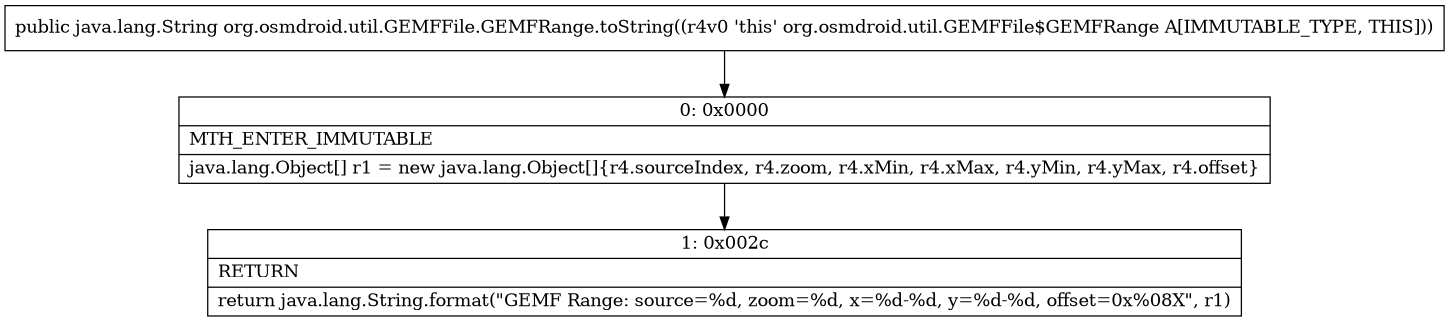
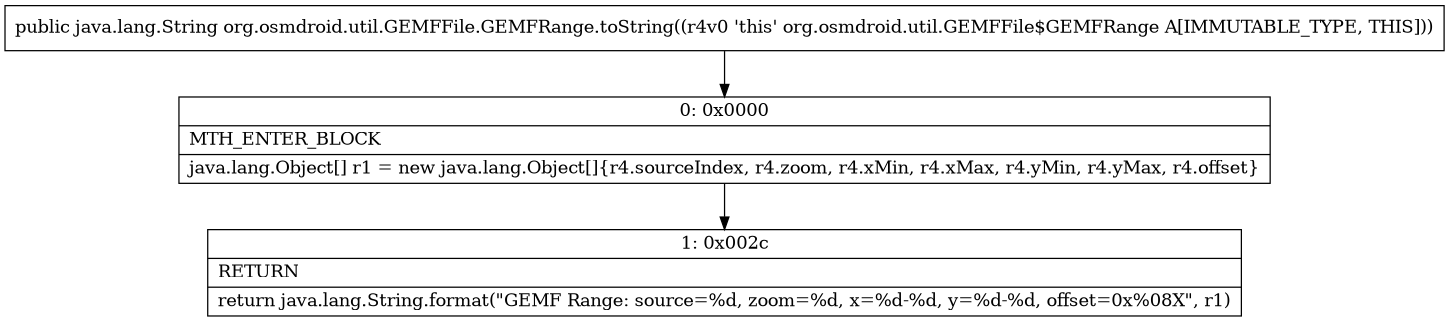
  digraph {
    node [shape=record]
-   n1 [label="{0\:\ 0x0000|MTH_ENTER_IMMUTABLE\l|java.lang.Object[] r1 = new java.lang.Object[]\{r4.sourceIndex, r4.zoom, r4.xMin, r4.xMax, r4.yMin, r4.yMax, r4.offset\}\l}"]
+   n1 [label="{0\:\ 0x0000|MTH_ENTER_BLOCK\l|java.lang.Object[] r1 = new java.lang.Object[]\{r4.sourceIndex, r4.zoom, r4.xMin, r4.xMax, r4.yMin, r4.yMax, r4.offset\}\l}"]
    n2 [label="{1\:\ 0x002c|RETURN\l|return java.lang.String.format(\"GEMF Range: source=%d, zoom=%d, x=%d\-%d, y=%d\-%d, offset=0x%08X\", r1)\l}"]
    n3 [label="{public java.lang.String org.osmdroid.util.GEMFFile.GEMFRange.toString((r4v0 'this' org.osmdroid.util.GEMFFile$GEMFRange A[IMMUTABLE_TYPE, THIS])) }"]
    n1 -> n2
    n3 -> n1
  }
